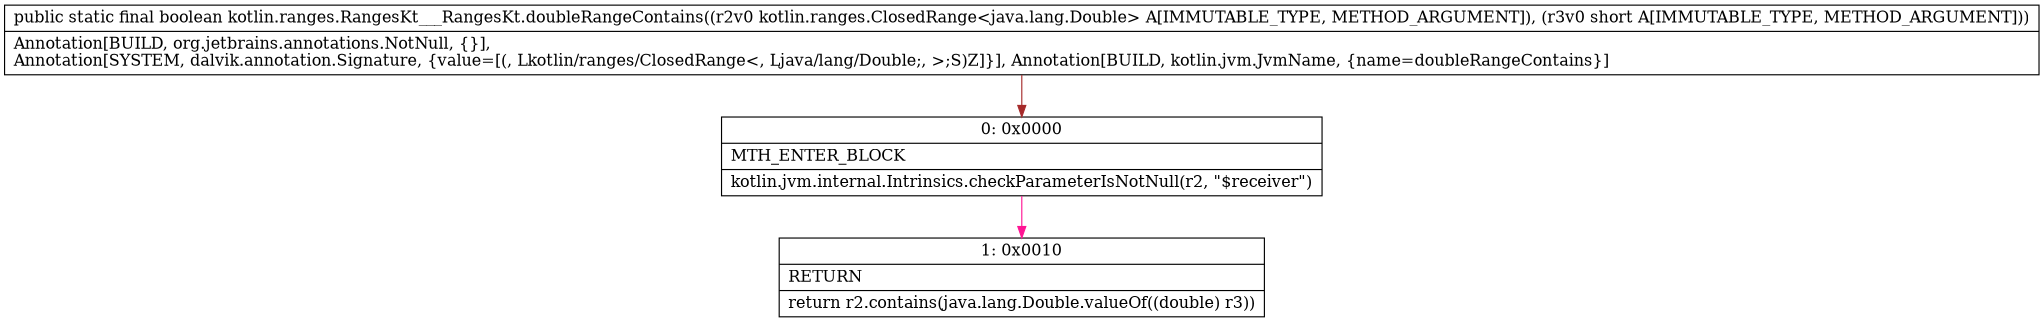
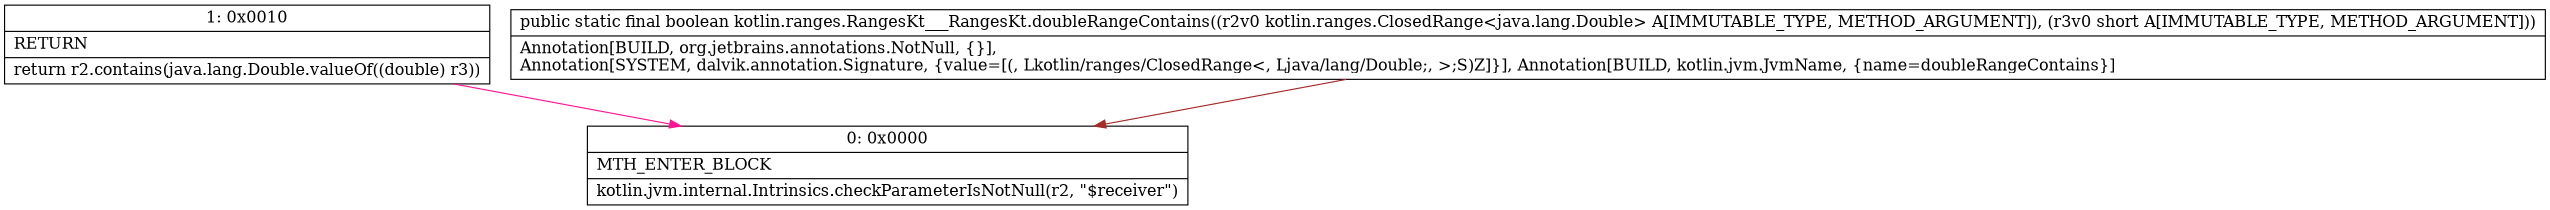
  digraph {
    node [shape=record]
    n1 [label="{0\:\ 0x0000|MTH_ENTER_BLOCK\l|kotlin.jvm.internal.Intrinsics.checkParameterIsNotNull(r2, \"$receiver\")\l}"]
    n2 [label="{1\:\ 0x0010|RETURN\l|return r2.contains(java.lang.Double.valueOf((double) r3))\l}"]
    n3 [label="{public static final boolean kotlin.ranges.RangesKt___RangesKt.doubleRangeContains((r2v0 kotlin.ranges.ClosedRange\<java.lang.Double\> A[IMMUTABLE_TYPE, METHOD_ARGUMENT]), (r3v0 short A[IMMUTABLE_TYPE, METHOD_ARGUMENT]))  | Annotation[BUILD, org.jetbrains.annotations.NotNull, \{\}], \lAnnotation[SYSTEM, dalvik.annotation.Signature, \{value=[(, Lkotlin\/ranges\/ClosedRange\<, Ljava\/lang\/Double;, \>;S)Z]\}], Annotation[BUILD, kotlin.jvm.JvmName, \{name=doubleRangeContains\}]\l}"]
-   n1 -> n2 [color=deeppink]
+   n2 -> n1 [color=deeppink]
    n3 -> n1 [color=brown]
  }
